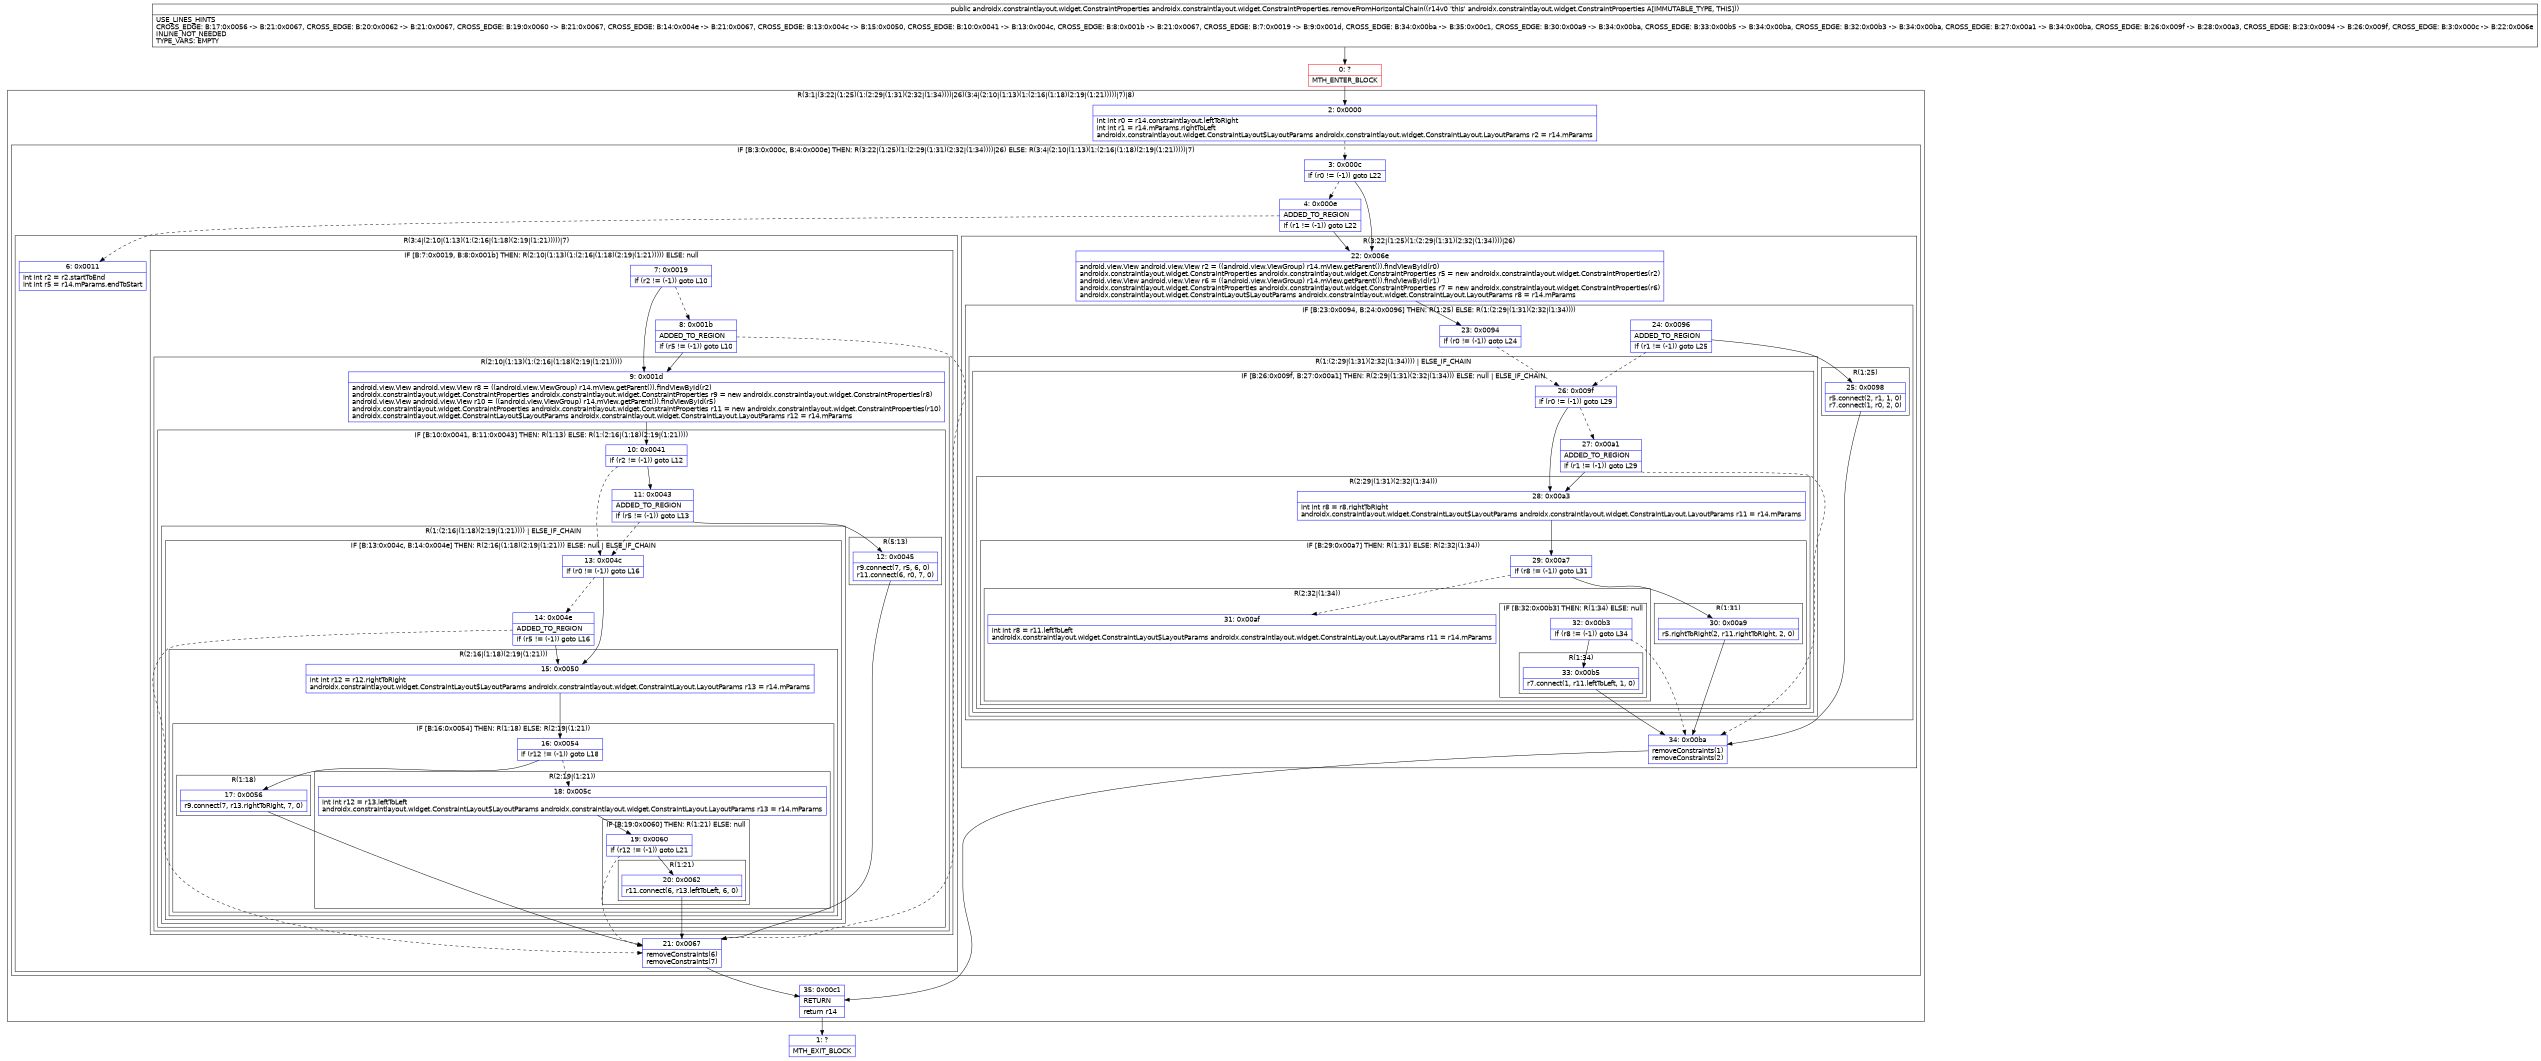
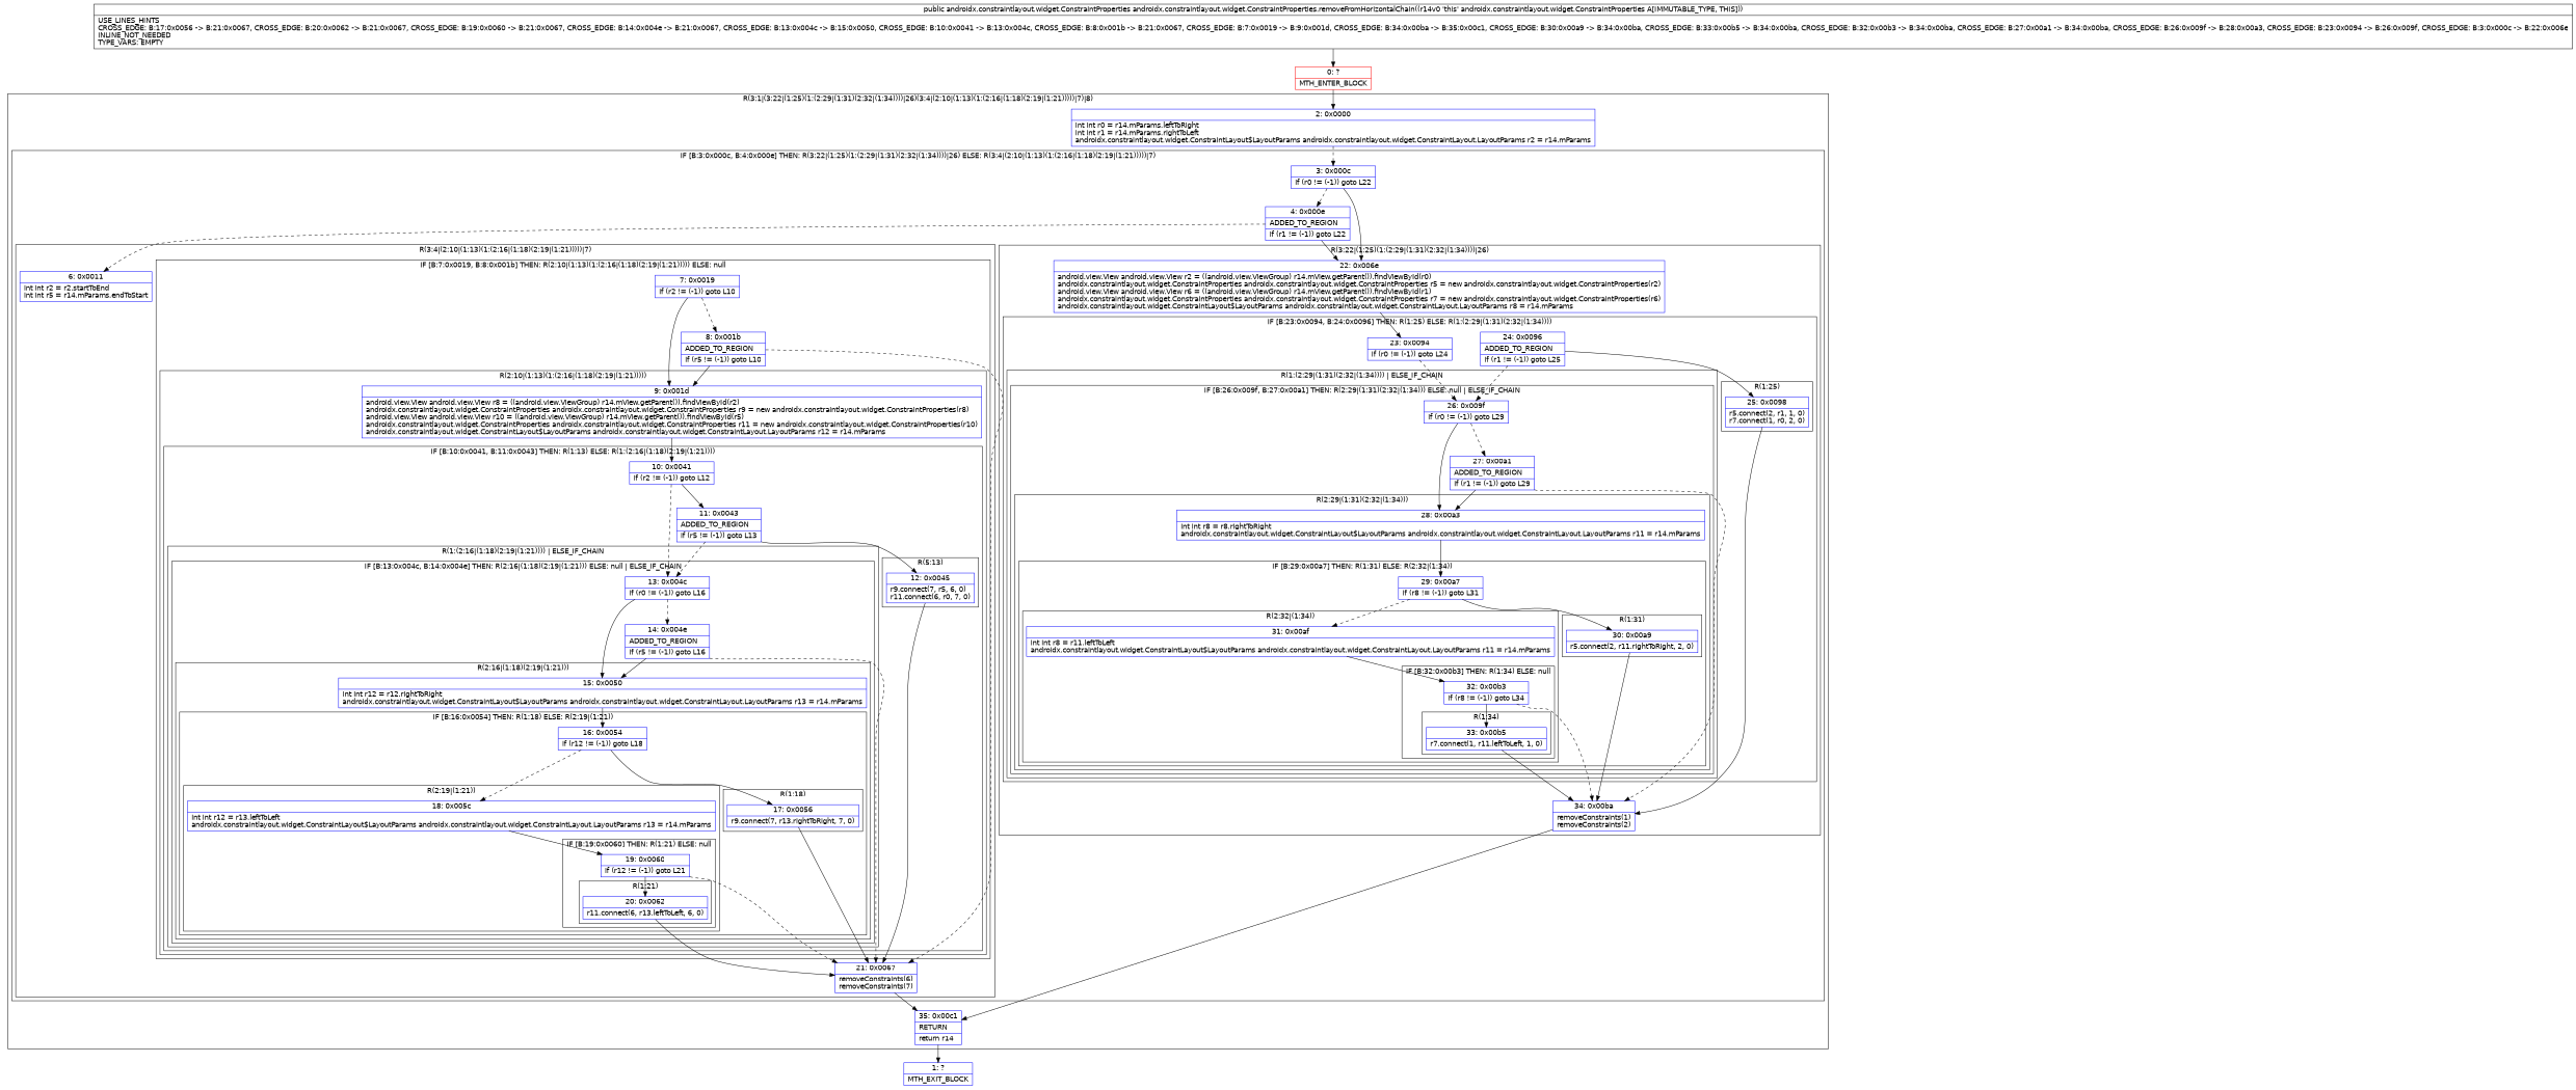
  digraph {
    fontname="DejaVu Sans"
    node [color=blue fontname="DejaVu Sans" shape=record]
    edge [fontname="DejaVu Sans"]
    n1 [label="{25\:\ 0x0098|r5.connect(2, r1, 1, 0)\lr7.connect(1, r0, 2, 0)\l}"]
-   n2 [label="{30\:\ 0x00a9|r5.rightToRight(2, r11.rightToRight, 2, 0)\l}"]
+   n2 [label="{30\:\ 0x00a9|r5.connect(2, r11.rightToRight, 2, 0)\l}"]
    n3 [label="{33\:\ 0x00b5|r7.connect(1, r11.leftToLeft, 1, 0)\l}"]
    n4 [label="{32\:\ 0x00b3|if (r8 != (\-1)) goto L34\l}"]
    n5 [label="{31\:\ 0x00af|int int r8 = r11.leftToLeft\landroidx.constraintlayout.widget.ConstraintLayout$LayoutParams androidx.constraintlayout.widget.ConstraintLayout.LayoutParams r11 = r14.mParams\l}"]
    n6 [label="{29\:\ 0x00a7|if (r8 != (\-1)) goto L31\l}"]
    n7 [label="{28\:\ 0x00a3|int int r8 = r8.rightToRight\landroidx.constraintlayout.widget.ConstraintLayout$LayoutParams androidx.constraintlayout.widget.ConstraintLayout.LayoutParams r11 = r14.mParams\l}"]
    n8 [label="{26\:\ 0x009f|if (r0 != (\-1)) goto L29\l}"]
    n9 [label="{27\:\ 0x00a1|ADDED_TO_REGION\l|if (r1 != (\-1)) goto L29\l}"]
    n10 [label="{23\:\ 0x0094|if (r0 != (\-1)) goto L24\l}"]
    n11 [label="{24\:\ 0x0096|ADDED_TO_REGION\l|if (r1 != (\-1)) goto L25\l}"]
    n12 [label="{22\:\ 0x006e|android.view.View android.view.View r2 = ((android.view.ViewGroup) r14.mView.getParent()).findViewById(r0)\landroidx.constraintlayout.widget.ConstraintProperties androidx.constraintlayout.widget.ConstraintProperties r5 = new androidx.constraintlayout.widget.ConstraintProperties(r2)\landroid.view.View android.view.View r6 = ((android.view.ViewGroup) r14.mView.getParent()).findViewById(r1)\landroidx.constraintlayout.widget.ConstraintProperties androidx.constraintlayout.widget.ConstraintProperties r7 = new androidx.constraintlayout.widget.ConstraintProperties(r6)\landroidx.constraintlayout.widget.ConstraintLayout$LayoutParams androidx.constraintlayout.widget.ConstraintLayout.LayoutParams r8 = r14.mParams\l}"]
    n13 [label="{34\:\ 0x00ba|removeConstraints(1)\lremoveConstraints(2)\l}"]
    n14 [label="{12\:\ 0x0045|r9.connect(7, r5, 6, 0)\lr11.connect(6, r0, 7, 0)\l}"]
    n15 [label="{17\:\ 0x0056|r9.connect(7, r13.rightToRight, 7, 0)\l}"]
    n16 [label="{20\:\ 0x0062|r11.connect(6, r13.leftToLeft, 6, 0)\l}"]
    n17 [label="{19\:\ 0x0060|if (r12 != (\-1)) goto L21\l}"]
    n18 [label="{18\:\ 0x005c|int int r12 = r13.leftToLeft\landroidx.constraintlayout.widget.ConstraintLayout$LayoutParams androidx.constraintlayout.widget.ConstraintLayout.LayoutParams r13 = r14.mParams\l}"]
    n19 [label="{16\:\ 0x0054|if (r12 != (\-1)) goto L18\l}"]
    n20 [label="{15\:\ 0x0050|int int r12 = r12.rightToRight\landroidx.constraintlayout.widget.ConstraintLayout$LayoutParams androidx.constraintlayout.widget.ConstraintLayout.LayoutParams r13 = r14.mParams\l}"]
    n21 [label="{13\:\ 0x004c|if (r0 != (\-1)) goto L16\l}"]
    n22 [label="{14\:\ 0x004e|ADDED_TO_REGION\l|if (r5 != (\-1)) goto L16\l}"]
    n23 [label="{10\:\ 0x0041|if (r2 != (\-1)) goto L12\l}"]
    n24 [label="{11\:\ 0x0043|ADDED_TO_REGION\l|if (r5 != (\-1)) goto L13\l}"]
    n25 [label="{9\:\ 0x001d|android.view.View android.view.View r8 = ((android.view.ViewGroup) r14.mView.getParent()).findViewById(r2)\landroidx.constraintlayout.widget.ConstraintProperties androidx.constraintlayout.widget.ConstraintProperties r9 = new androidx.constraintlayout.widget.ConstraintProperties(r8)\landroid.view.View android.view.View r10 = ((android.view.ViewGroup) r14.mView.getParent()).findViewById(r5)\landroidx.constraintlayout.widget.ConstraintProperties androidx.constraintlayout.widget.ConstraintProperties r11 = new androidx.constraintlayout.widget.ConstraintProperties(r10)\landroidx.constraintlayout.widget.ConstraintLayout$LayoutParams androidx.constraintlayout.widget.ConstraintLayout.LayoutParams r12 = r14.mParams\l}"]
    n26 [label="{7\:\ 0x0019|if (r2 != (\-1)) goto L10\l}"]
    n27 [label="{8\:\ 0x001b|ADDED_TO_REGION\l|if (r5 != (\-1)) goto L10\l}"]
    n28 [label="{6\:\ 0x0011|int int r2 = r2.startToEnd\lint int r5 = r14.mParams.endToStart\l}"]
    n29 [label="{21\:\ 0x0067|removeConstraints(6)\lremoveConstraints(7)\l}"]
    n30 [label="{3\:\ 0x000c|if (r0 != (\-1)) goto L22\l}"]
    n31 [label="{4\:\ 0x000e|ADDED_TO_REGION\l|if (r1 != (\-1)) goto L22\l}"]
-   n32 [label="{2\:\ 0x0000|int int r0 = r14.constraintlayout.leftToRight\lint int r1 = r14.mParams.rightToLeft\landroidx.constraintlayout.widget.ConstraintLayout$LayoutParams androidx.constraintlayout.widget.ConstraintLayout.LayoutParams r2 = r14.mParams\l}"]
+   n32 [label="{2\:\ 0x0000|int int r0 = r14.mParams.leftToRight\lint int r1 = r14.mParams.rightToLeft\landroidx.constraintlayout.widget.ConstraintLayout$LayoutParams androidx.constraintlayout.widget.ConstraintLayout.LayoutParams r2 = r14.mParams\l}"]
    n33 [label="{35\:\ 0x00c1|RETURN\l|return r14\l}"]
    n34 [label="{1\:\ ?|MTH_EXIT_BLOCK\l}"]
    n35 [color=red label="{0\:\ ?|MTH_ENTER_BLOCK\l}"]
    n36 [label="{public androidx.constraintlayout.widget.ConstraintProperties androidx.constraintlayout.widget.ConstraintProperties.removeFromHorizontalChain((r14v0 'this' androidx.constraintlayout.widget.ConstraintProperties A[IMMUTABLE_TYPE, THIS]))  | USE_LINES_HINTS\lCROSS_EDGE: B:17:0x0056 \-\> B:21:0x0067, CROSS_EDGE: B:20:0x0062 \-\> B:21:0x0067, CROSS_EDGE: B:19:0x0060 \-\> B:21:0x0067, CROSS_EDGE: B:14:0x004e \-\> B:21:0x0067, CROSS_EDGE: B:13:0x004c \-\> B:15:0x0050, CROSS_EDGE: B:10:0x0041 \-\> B:13:0x004c, CROSS_EDGE: B:8:0x001b \-\> B:21:0x0067, CROSS_EDGE: B:7:0x0019 \-\> B:9:0x001d, CROSS_EDGE: B:34:0x00ba \-\> B:35:0x00c1, CROSS_EDGE: B:30:0x00a9 \-\> B:34:0x00ba, CROSS_EDGE: B:33:0x00b5 \-\> B:34:0x00ba, CROSS_EDGE: B:32:0x00b3 \-\> B:34:0x00ba, CROSS_EDGE: B:27:0x00a1 \-\> B:34:0x00ba, CROSS_EDGE: B:26:0x009f \-\> B:28:0x00a3, CROSS_EDGE: B:23:0x0094 \-\> B:26:0x009f, CROSS_EDGE: B:3:0x000c \-\> B:22:0x006e\lINLINE_NOT_NEEDED\lTYPE_VARS: EMPTY\l}" color=""]
    subgraph cluster_1 {
      label="R(3:1|(3:22|(1:25)(1:(2:29|(1:31)(2:32|(1:34))))|26)(3:4|(2:10|(1:13)(1:(2:16|(1:18)(2:19|(1:21)))))|7)|8)"
      n32
      n33
      subgraph cluster_2 {
        label="IF [B:3:0x000c, B:4:0x000e] THEN: R(3:22|(1:25)(1:(2:29|(1:31)(2:32|(1:34))))|26) ELSE: R(3:4|(2:10|(1:13)(1:(2:16|(1:18)(2:19|(1:21)))))|7)"
        n30
        n31
        subgraph cluster_3 {
          label="R(3:22|(1:25)(1:(2:29|(1:31)(2:32|(1:34))))|26)"
          n12
          n13
          subgraph cluster_4 {
            label="IF [B:23:0x0094, B:24:0x0096] THEN: R(1:25) ELSE: R(1:(2:29|(1:31)(2:32|(1:34))))"
            n10
            n11
            subgraph cluster_5 {
              label="R(1:25)"
              n1
            }
            subgraph cluster_6 {
              label="R(1:(2:29|(1:31)(2:32|(1:34)))) | ELSE_IF_CHAIN\l"
              subgraph cluster_7 {
                label="IF [B:26:0x009f, B:27:0x00a1] THEN: R(2:29|(1:31)(2:32|(1:34))) ELSE: null | ELSE_IF_CHAIN\l"
                n8
                n9
                subgraph cluster_8 {
                  label="R(2:29|(1:31)(2:32|(1:34)))"
                  n7
                  subgraph cluster_9 {
                    label="IF [B:29:0x00a7] THEN: R(1:31) ELSE: R(2:32|(1:34))"
                    n6
                    subgraph cluster_10 {
                      label="R(1:31)"
                      n2
                    }
                    subgraph cluster_11 {
                      label="R(2:32|(1:34))"
                      n5
                      subgraph cluster_12 {
                        label="IF [B:32:0x00b3] THEN: R(1:34) ELSE: null"
                        n4
                        subgraph cluster_13 {
                          label="R(1:34)"
                          n3
                        }
                      }
                    }
                  }
                }
              }
            }
          }
        }
        subgraph cluster_14 {
          label="R(3:4|(2:10|(1:13)(1:(2:16|(1:18)(2:19|(1:21)))))|7)"
          n28
          n29
          subgraph cluster_15 {
            label="IF [B:7:0x0019, B:8:0x001b] THEN: R(2:10|(1:13)(1:(2:16|(1:18)(2:19|(1:21))))) ELSE: null"
            n26
            n27
            subgraph cluster_16 {
              label="R(2:10|(1:13)(1:(2:16|(1:18)(2:19|(1:21)))))"
              n25
              subgraph cluster_17 {
                label="IF [B:10:0x0041, B:11:0x0043] THEN: R(1:13) ELSE: R(1:(2:16|(1:18)(2:19|(1:21))))"
                n23
                n24
                subgraph cluster_18 {
                  label="R(5:13)"
                  n14
                }
                subgraph cluster_19 {
                  label="R(1:(2:16|(1:18)(2:19|(1:21)))) | ELSE_IF_CHAIN\l"
                  subgraph cluster_20 {
                    label="IF [B:13:0x004c, B:14:0x004e] THEN: R(2:16|(1:18)(2:19|(1:21))) ELSE: null | ELSE_IF_CHAIN\l"
                    n21
                    n22
                    subgraph cluster_21 {
                      label="R(2:16|(1:18)(2:19|(1:21)))"
                      n20
                      subgraph cluster_22 {
                        label="IF [B:16:0x0054] THEN: R(1:18) ELSE: R(2:19|(1:21))"
                        n19
                        subgraph cluster_23 {
                          label="R(1:18)"
                          n15
                        }
                        subgraph cluster_24 {
                          label="R(2:19|(1:21))"
                          n18
                          subgraph cluster_25 {
                            label="IF [B:19:0x0060] THEN: R(1:21) ELSE: null"
                            n17
                            subgraph cluster_26 {
                              label="R(1:21)"
                              n16
                            }
                          }
                        }
                      }
                    }
                  }
                }
              }
            }
          }
        }
      }
    }
    n1 -> n13
    n2 -> n13
    n3 -> n13
    n4 -> n3
    n4 -> n13 [style=dashed]
+   n5 -> n4
    n6 -> n2
    n6 -> n5 [style=dashed]
    n7 -> n6
    n8 -> n7
    n8 -> n9 [style=dashed]
    n9 -> n7
    n9 -> n13 [style=dashed]
    n10 -> n8 [style=dashed]
    n11 -> n1
    n11 -> n8 [style=dashed]
    n12 -> n10
    n13 -> n33
    n14 -> n29
    n15 -> n29
    n16 -> n29
    n17 -> n16
    n17 -> n29 [style=dashed]
    n18 -> n17
    n19 -> n15
    n19 -> n18 [style=dashed]
    n20 -> n19
    n21 -> n20
    n21 -> n22 [style=dashed]
    n22 -> n20
    n22 -> n29 [style=dashed]
    n23 -> n21 [style=dashed]
    n23 -> n24
    n24 -> n14
    n24 -> n21 [style=dashed]
    n25 -> n23
    n26 -> n25
    n26 -> n27 [style=dashed]
    n27 -> n25
    n27 -> n29 [style=dashed]
    n29 -> n33
    n30 -> n12
    n30 -> n31 [style=dashed]
    n31 -> n12
    n31 -> n28 [style=dashed]
    n32 -> n30 [style=dashed]
    n33 -> n34
    n35 -> n32
    n36 -> n35
  }
